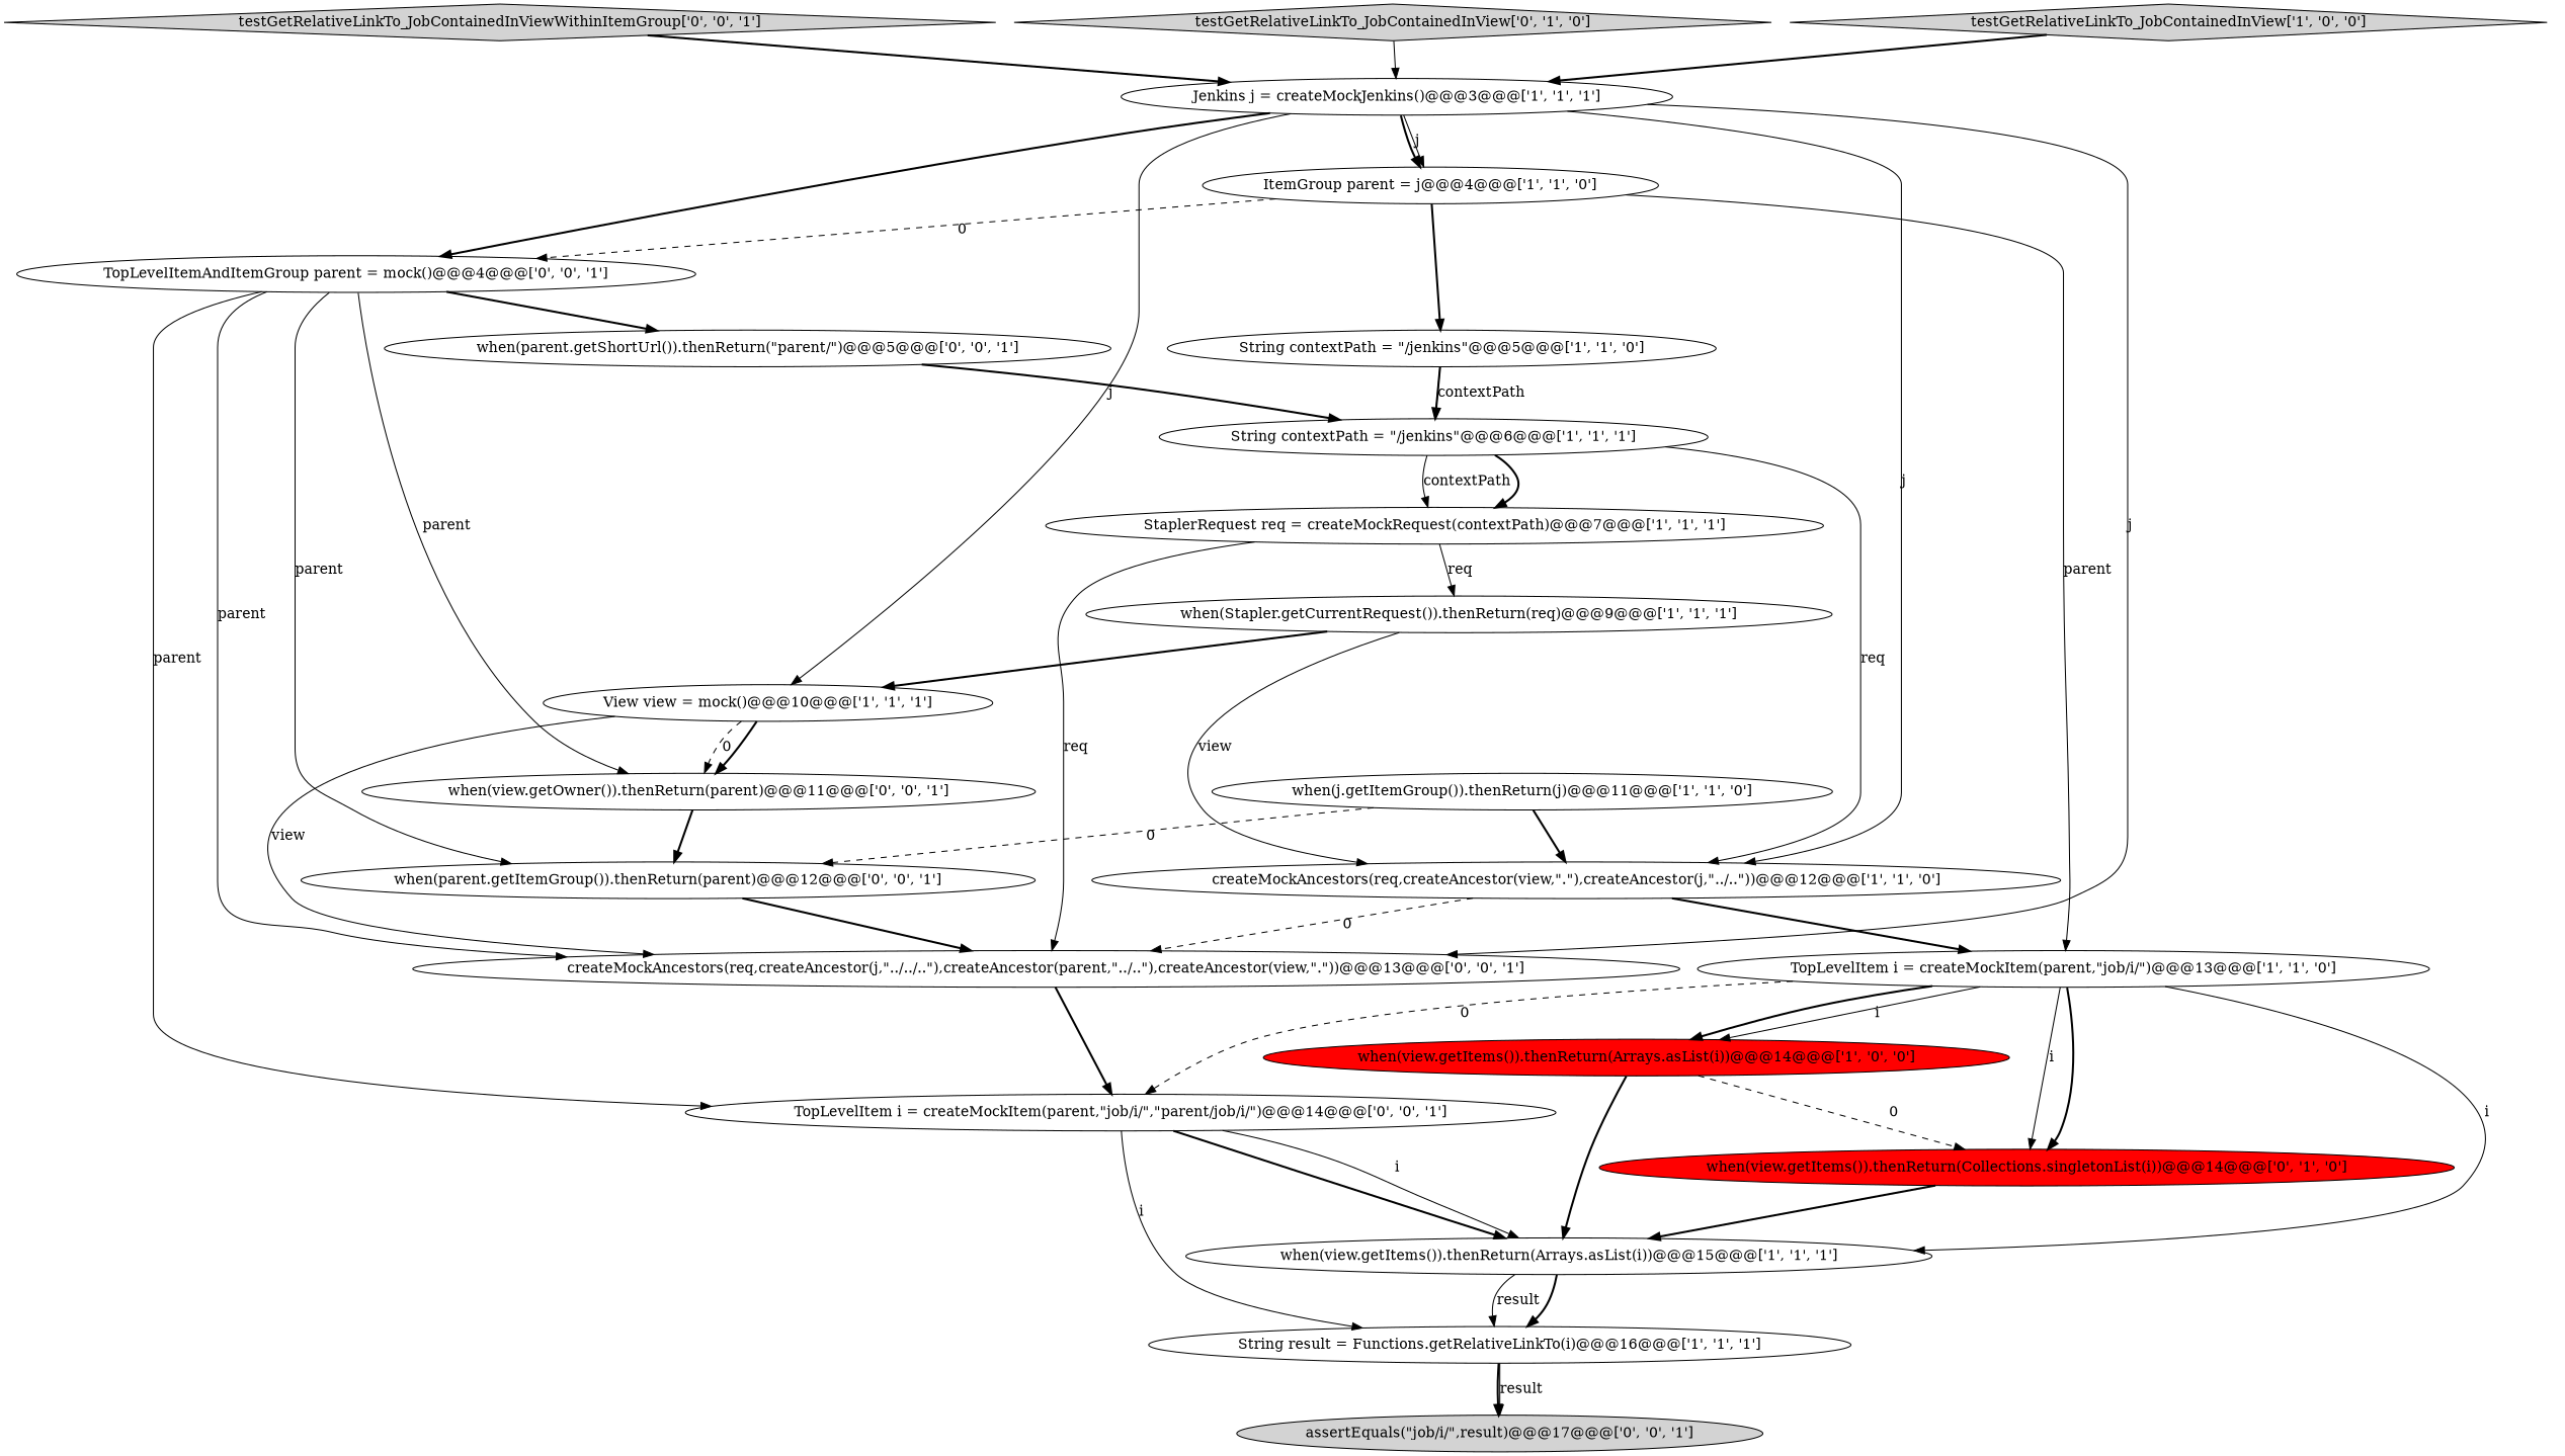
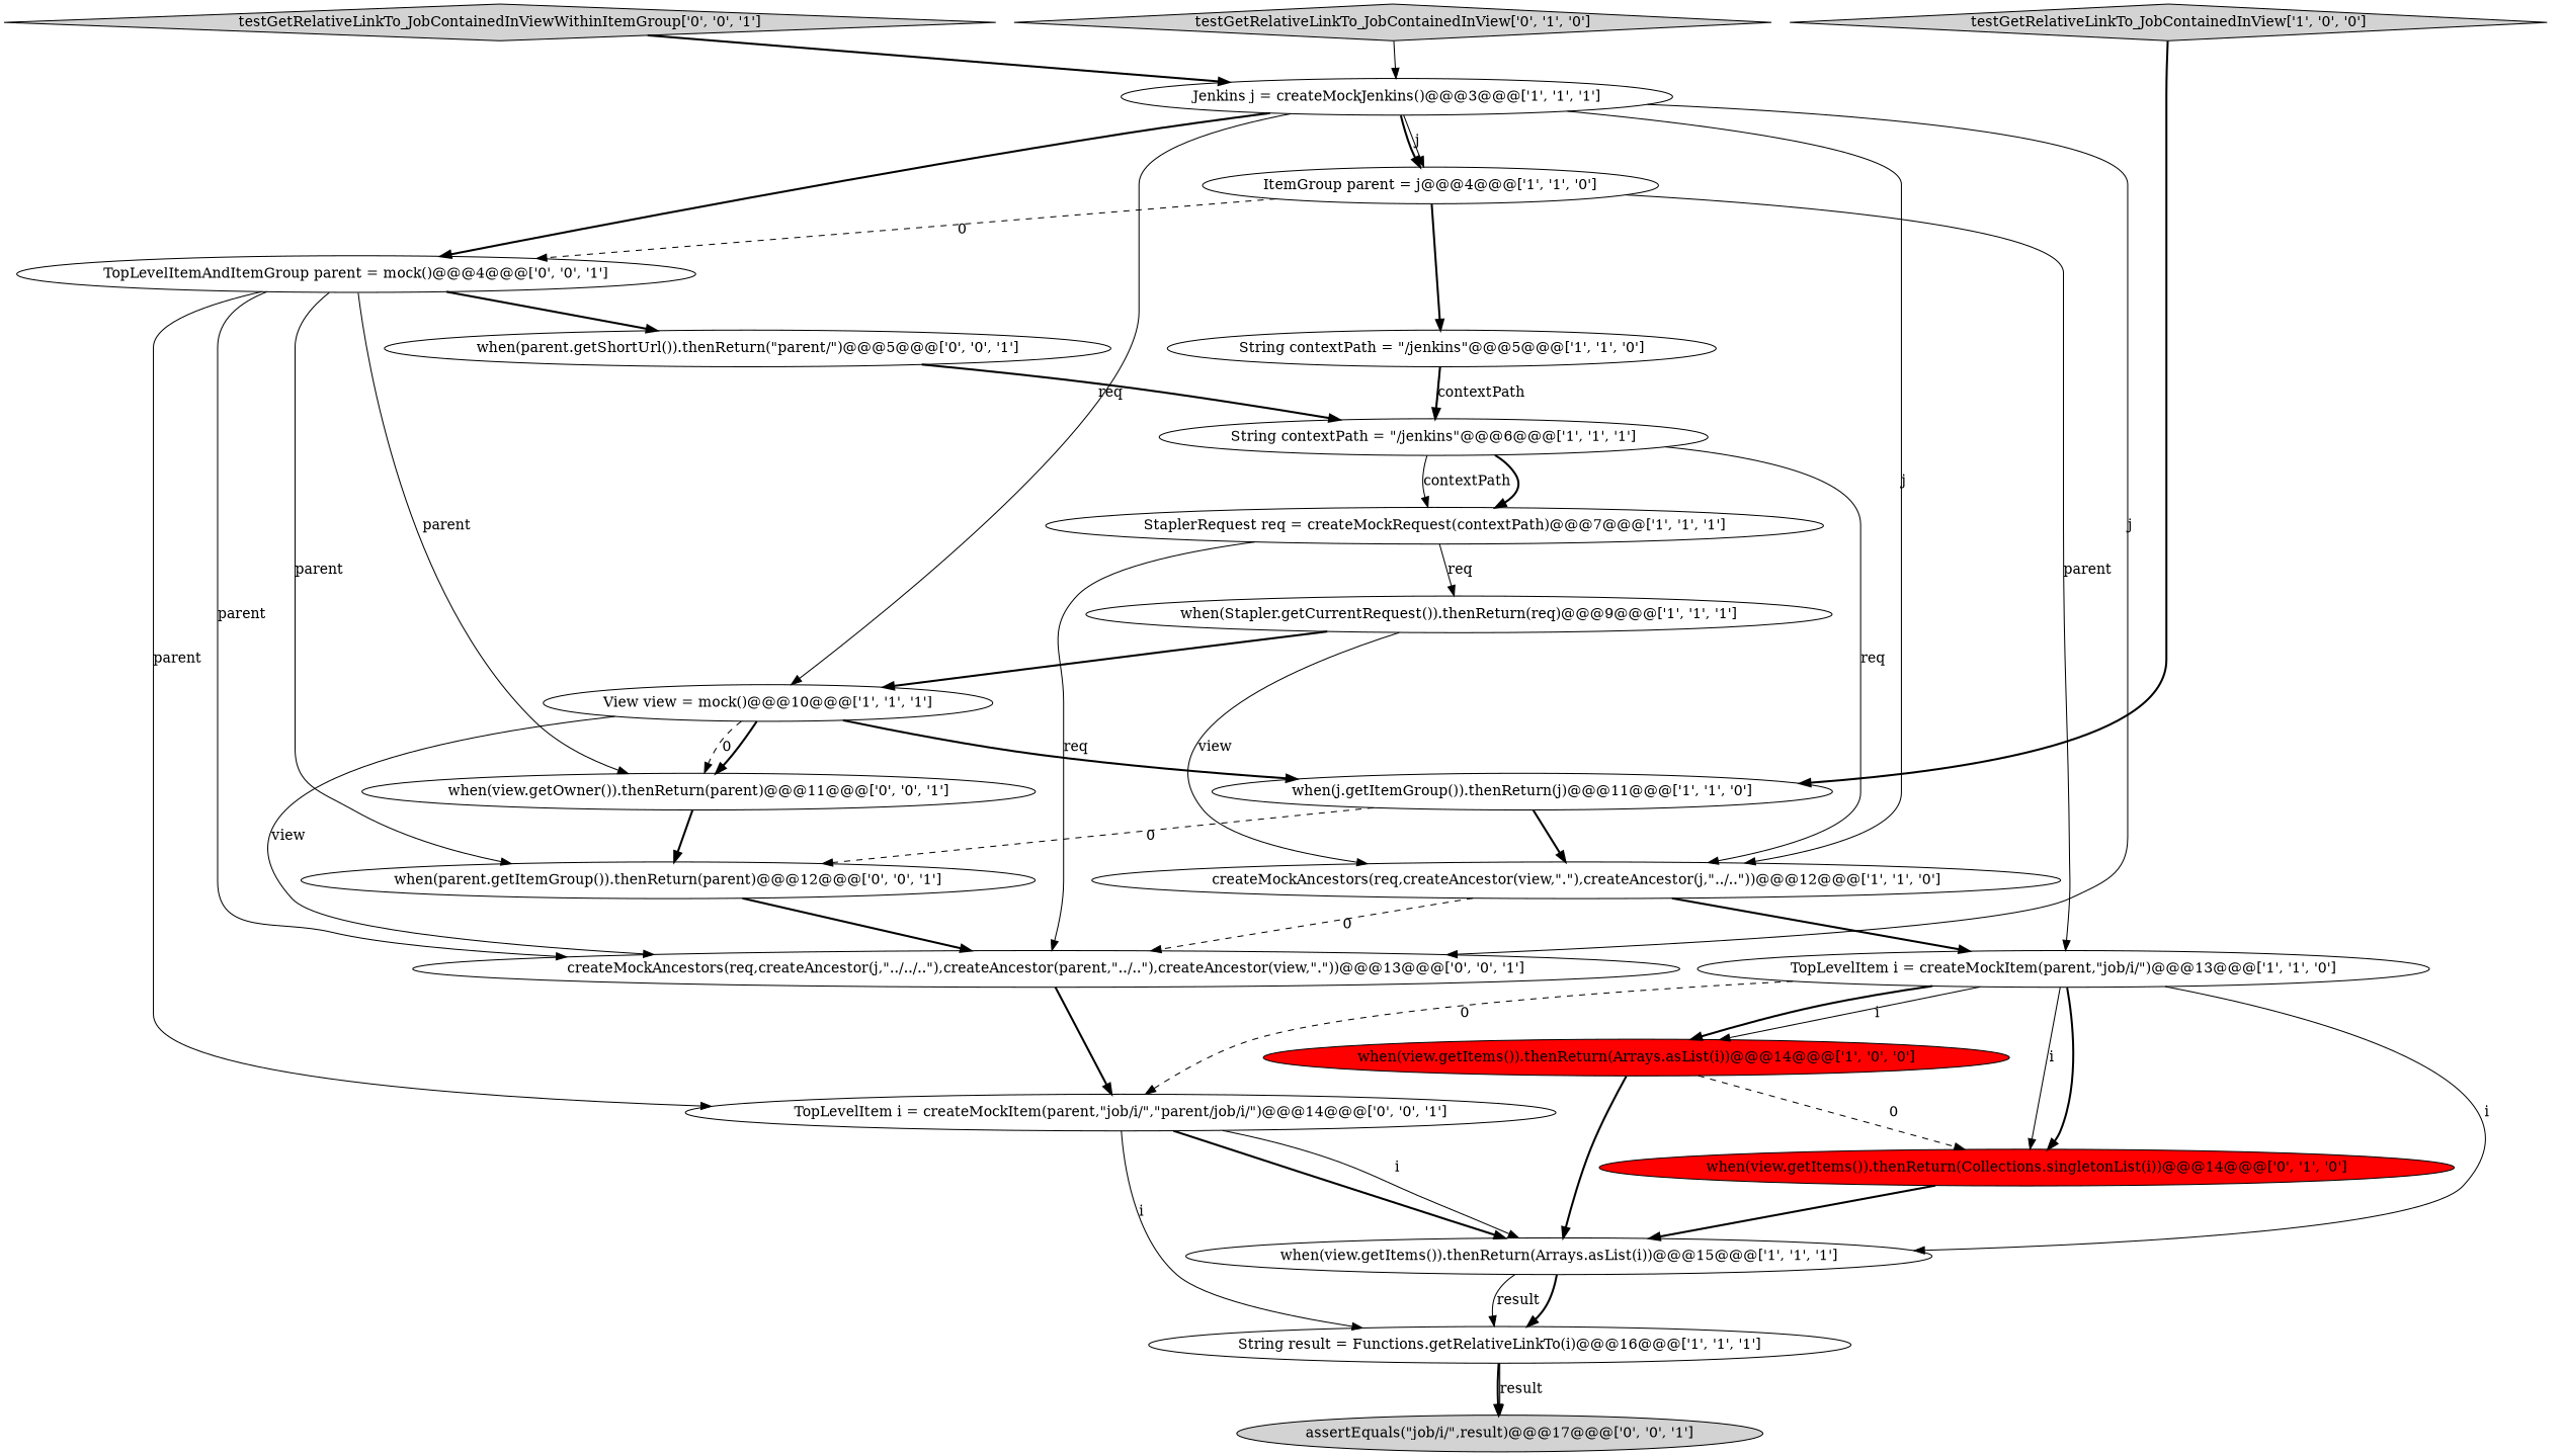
  digraph {
    fontname="DejaVu Serif"
    node [fillcolor=white fontname="DejaVu Serif" shape=ellipse style=filled]
    edge [fontname="DejaVu Serif" style=solid]
    n1 [fillcolor=lightgray label="assertEquals(\"job/i/\",result)@@@17@@@['0', '0', '1']"]
    n2 [label="when(Stapler.getCurrentRequest()).thenReturn(req)@@@9@@@['1', '1', '1']"]
    n3 [label="createMockAncestors(req,createAncestor(view,\".\"),createAncestor(j,\"../..\"))@@@12@@@['1', '1', '0']"]
    n4 [label="View view = mock()@@@10@@@['1', '1', '1']"]
    n5 [fillcolor=red label="when(view.getItems()).thenReturn(Collections.singletonList(i))@@@14@@@['0', '1', '0']"]
    n6 [label="when(view.getItems()).thenReturn(Arrays.asList(i))@@@15@@@['1', '1', '1']"]
    n7 [label="String result = Functions.getRelativeLinkTo(i)@@@16@@@['1', '1', '1']"]
    n8 [label="TopLevelItem i = createMockItem(parent,\"job/i/\")@@@13@@@['1', '1', '0']"]
    n9 [fillcolor=red label="when(view.getItems()).thenReturn(Arrays.asList(i))@@@14@@@['1', '0', '0']"]
    n10 [label="TopLevelItem i = createMockItem(parent,\"job/i/\",\"parent/job/i/\")@@@14@@@['0', '0', '1']"]
    n11 [label="String contextPath = \"/jenkins\"@@@6@@@['1', '1', '1']"]
    n12 [label="StaplerRequest req = createMockRequest(contextPath)@@@7@@@['1', '1', '1']"]
    n13 [label="createMockAncestors(req,createAncestor(j,\"../../..\"),createAncestor(parent,\"../..\"),createAncestor(view,\".\"))@@@13@@@['0', '0', '1']"]
    n14 [label="when(parent.getShortUrl()).thenReturn(\"parent/\")@@@5@@@['0', '0', '1']"]
    n15 [fillcolor=lightgray label="testGetRelativeLinkTo_JobContainedInView['0', '1', '0']" shape=diamond]
    n16 [label="Jenkins j = createMockJenkins()@@@3@@@['1', '1', '1']"]
    n17 [label="TopLevelItemAndItemGroup parent = mock()@@@4@@@['0', '0', '1']"]
    n18 [label="ItemGroup parent = j@@@4@@@['1', '1', '0']"]
    n19 [fillcolor=lightgray label="testGetRelativeLinkTo_JobContainedInViewWithinItemGroup['0', '0', '1']" shape=diamond]
    n20 [fillcolor=lightgray label="testGetRelativeLinkTo_JobContainedInView['1', '0', '0']" shape=diamond]
    n21 [label="when(parent.getItemGroup()).thenReturn(parent)@@@12@@@['0', '0', '1']"]
    n22 [label="when(view.getOwner()).thenReturn(parent)@@@11@@@['0', '0', '1']"]
    n23 [label="when(j.getItemGroup()).thenReturn(j)@@@11@@@['1', '1', '0']"]
    n24 [label="String contextPath = \"/jenkins\"@@@5@@@['1', '1', '0']"]
    n2 -> n3 [label=view]
    n2 -> n4 [style=bold]
    n3 -> n8 [style=bold]
    n3 -> n13 [label=0 style=dashed]
    n4 -> n13 [label=view]
    n4 -> n22 [label=0 style=dashed]
    n4 -> n22 [style=bold]
+   n4 -> n23 [style=bold]
    n5 -> n6 [style=bold]
    n6 -> n7 [style=bold]
    n6 -> n7 [label=result]
    n7 -> n1 [style=bold]
    n7 -> n1 [label=result]
    n8 -> n5 [style=bold]
    n8 -> n5 [label=i]
    n8 -> n6 [label=i]
    n8 -> n9 [label=i]
    n8 -> n9 [style=bold]
    n8 -> n10 [label=0 style=dashed]
    n9 -> n5 [label=0 style=dashed]
    n9 -> n6 [style=bold]
    n10 -> n6 [style=bold]
    n10 -> n6 [label=i]
    n10 -> n7 [label=i]
    n11 -> n3 [label=req]
    n11 -> n12 [style=bold]
    n11 -> n12 [label=contextPath]
    n12 -> n2 [label=req]
    n12 -> n13 [label=req]
    n13 -> n10 [style=bold]
    n14 -> n11 [style=bold]
    n15 -> n16
    n16 -> n3 [label=j]
-   n16 -> n4 [label=j]
+   n16 -> n4 [label=req]
    n16 -> n13 [label=j]
    n16 -> n17 [style=bold]
    n16 -> n18 [style=bold]
    n16 -> n18 [label=j]
    n17 -> n10 [label=parent]
    n17 -> n13 [label=parent]
    n17 -> n14 [style=bold]
    n17 -> n21 [label=parent]
    n17 -> n22 [label=parent]
    n18 -> n8 [label=parent]
    n18 -> n17 [label=0 style=dashed]
    n18 -> n24 [style=bold]
    n19 -> n16 [style=bold]
-   n20 -> n16 [style=bold]
+   n20 -> n23 [style=bold]
    n21 -> n13 [style=bold]
    n22 -> n21 [style=bold]
    n23 -> n3 [style=bold]
    n23 -> n21 [label=0 style=dashed]
    n24 -> n11 [label=contextPath]
    n24 -> n11 [style=bold]
  }
